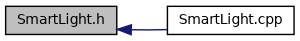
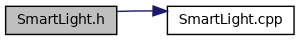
  digraph {
    rankdir=LR
    node [color=black fontname=Helvetica fontsize=10 shape=record style=filled]
    n1 [fillcolor=grey75 fontcolor=black height=0.2 label="SmartLight.h" width=0.4]
    n2 [fillcolor=white height=0.2 label="SmartLight.cpp" width=0.4]
-   n1 -> n2 [color=midnightblue dir=back fontname=Helvetica fontsize=10 labelfontname=Helvetica labelfontsize=10 style=solid]
+   n2 -> n1 [color=midnightblue dir=back fontname=Helvetica fontsize=10 labelfontname=Helvetica labelfontsize=10 style=solid]
  }
